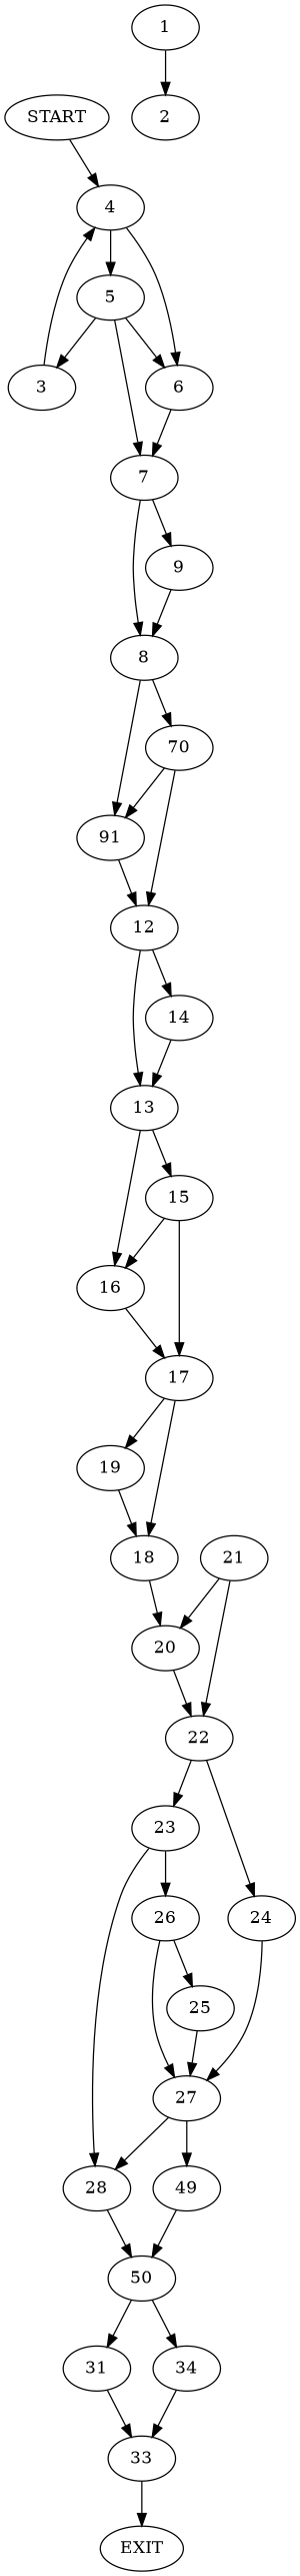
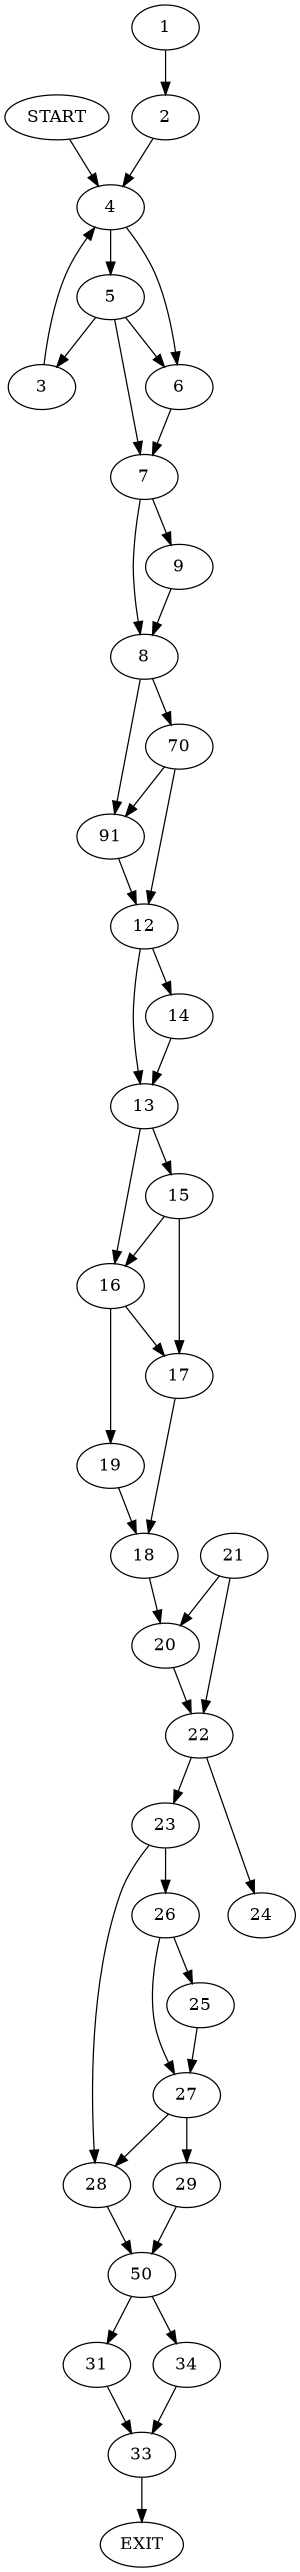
  digraph {
    n1 [label=START]
    4
    1
    2
    n5 [label=EXIT]
    3
    5
    6
    7
    8
    9
    n12 [label=70]
    n13 [label=91]
    12
    13
    14
    15
    16
    17
    18
    19
    20
    22
    21
    23
    24
    26
    28
    27
    25
-   29 [label=49]
+   29
    n32 [label=50]
    31
    n34 [label=34]
    33
    n1 -> 4
    4 -> 5
    4 -> 6
    1 -> 2
+   2 -> 4
    3 -> 4
    5 -> 3
    5 -> 6
    5 -> 7
    6 -> 7
    7 -> 8
    7 -> 9
    8 -> n12
    8 -> n13
    9 -> 8
    n12 -> n13
    n12 -> 12
    n13 -> 12
    12 -> 13
    12 -> 14
    13 -> 15
    13 -> 16
    14 -> 13
    15 -> 16
    15 -> 17
    16 -> 17
    17 -> 18
-   17 -> 19
+   16 -> 19
    18 -> 20
    19 -> 18
    20 -> 22
    22 -> 23
    22 -> 24
    21 -> 20
    21 -> 22
    23 -> 26
    23 -> 28
-   24 -> 27
    26 -> 27
    26 -> 25
    28 -> n32
    27 -> 28
    27 -> 29
    25 -> 27
    29 -> n32
    n32 -> 31
    n32 -> n34
    31 -> 33
    n34 -> 33
    33 -> n5
  }
